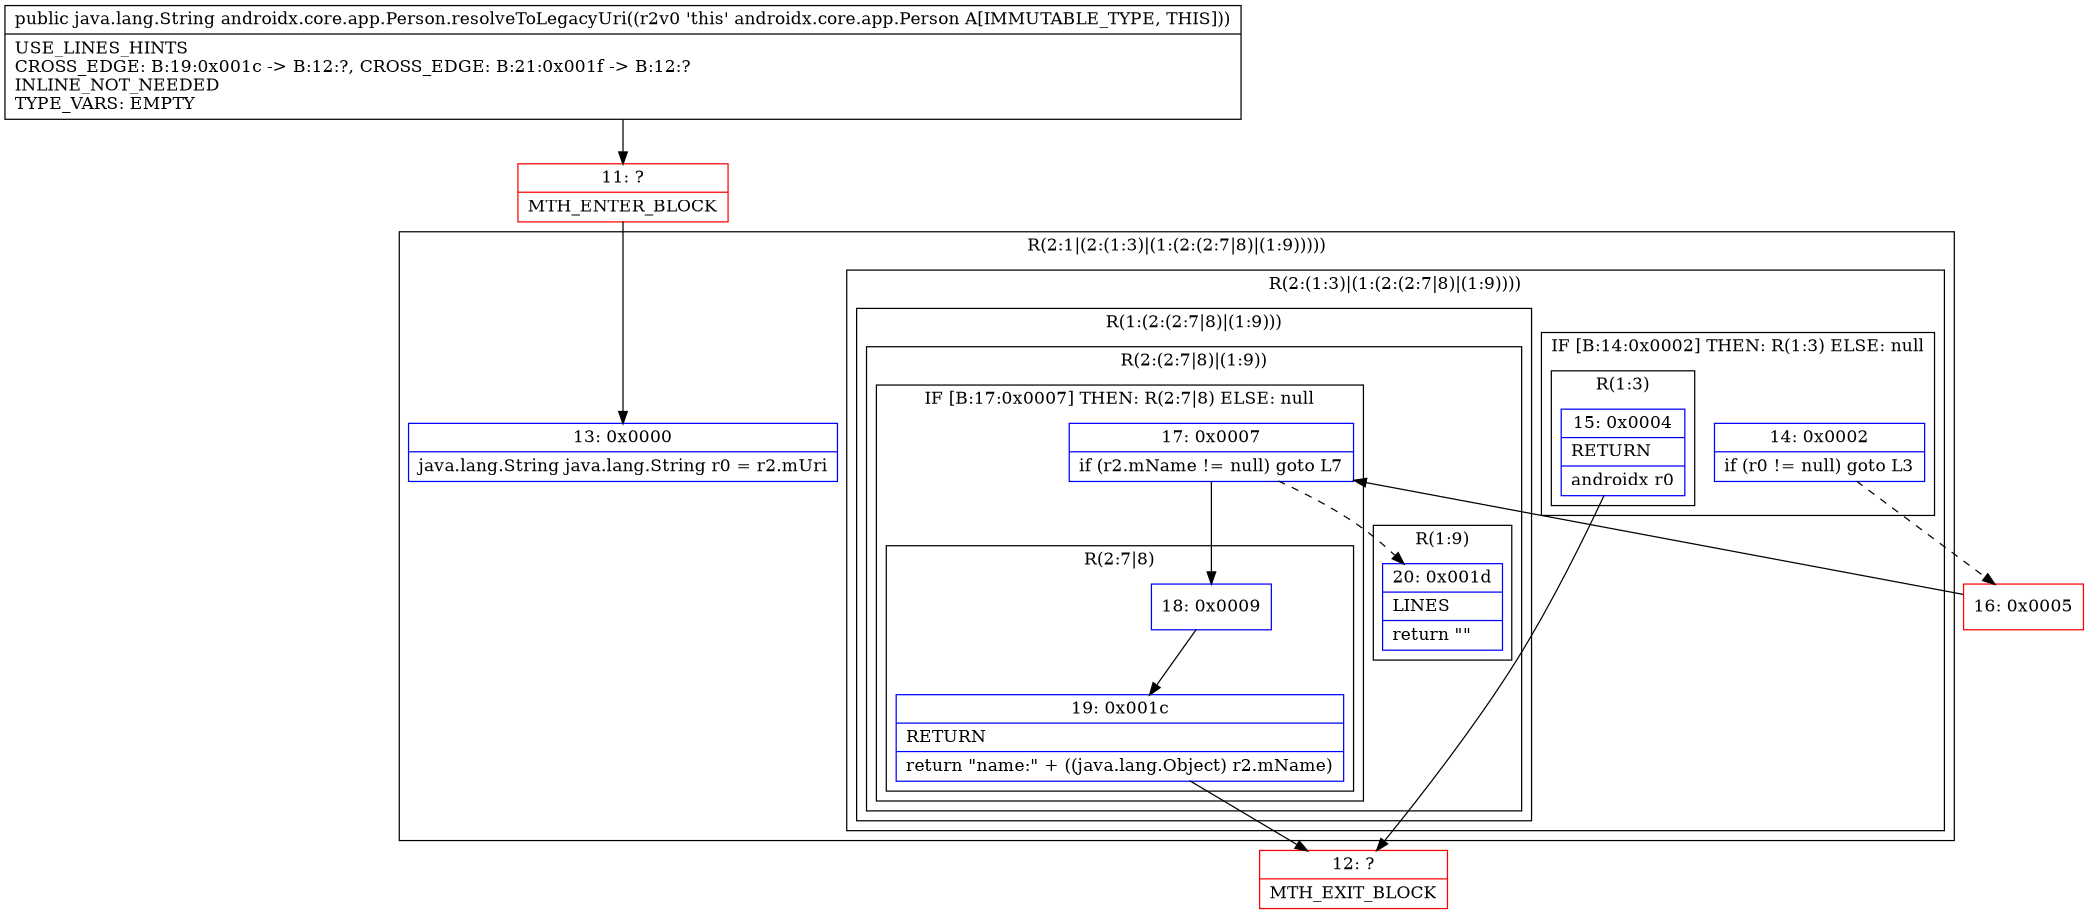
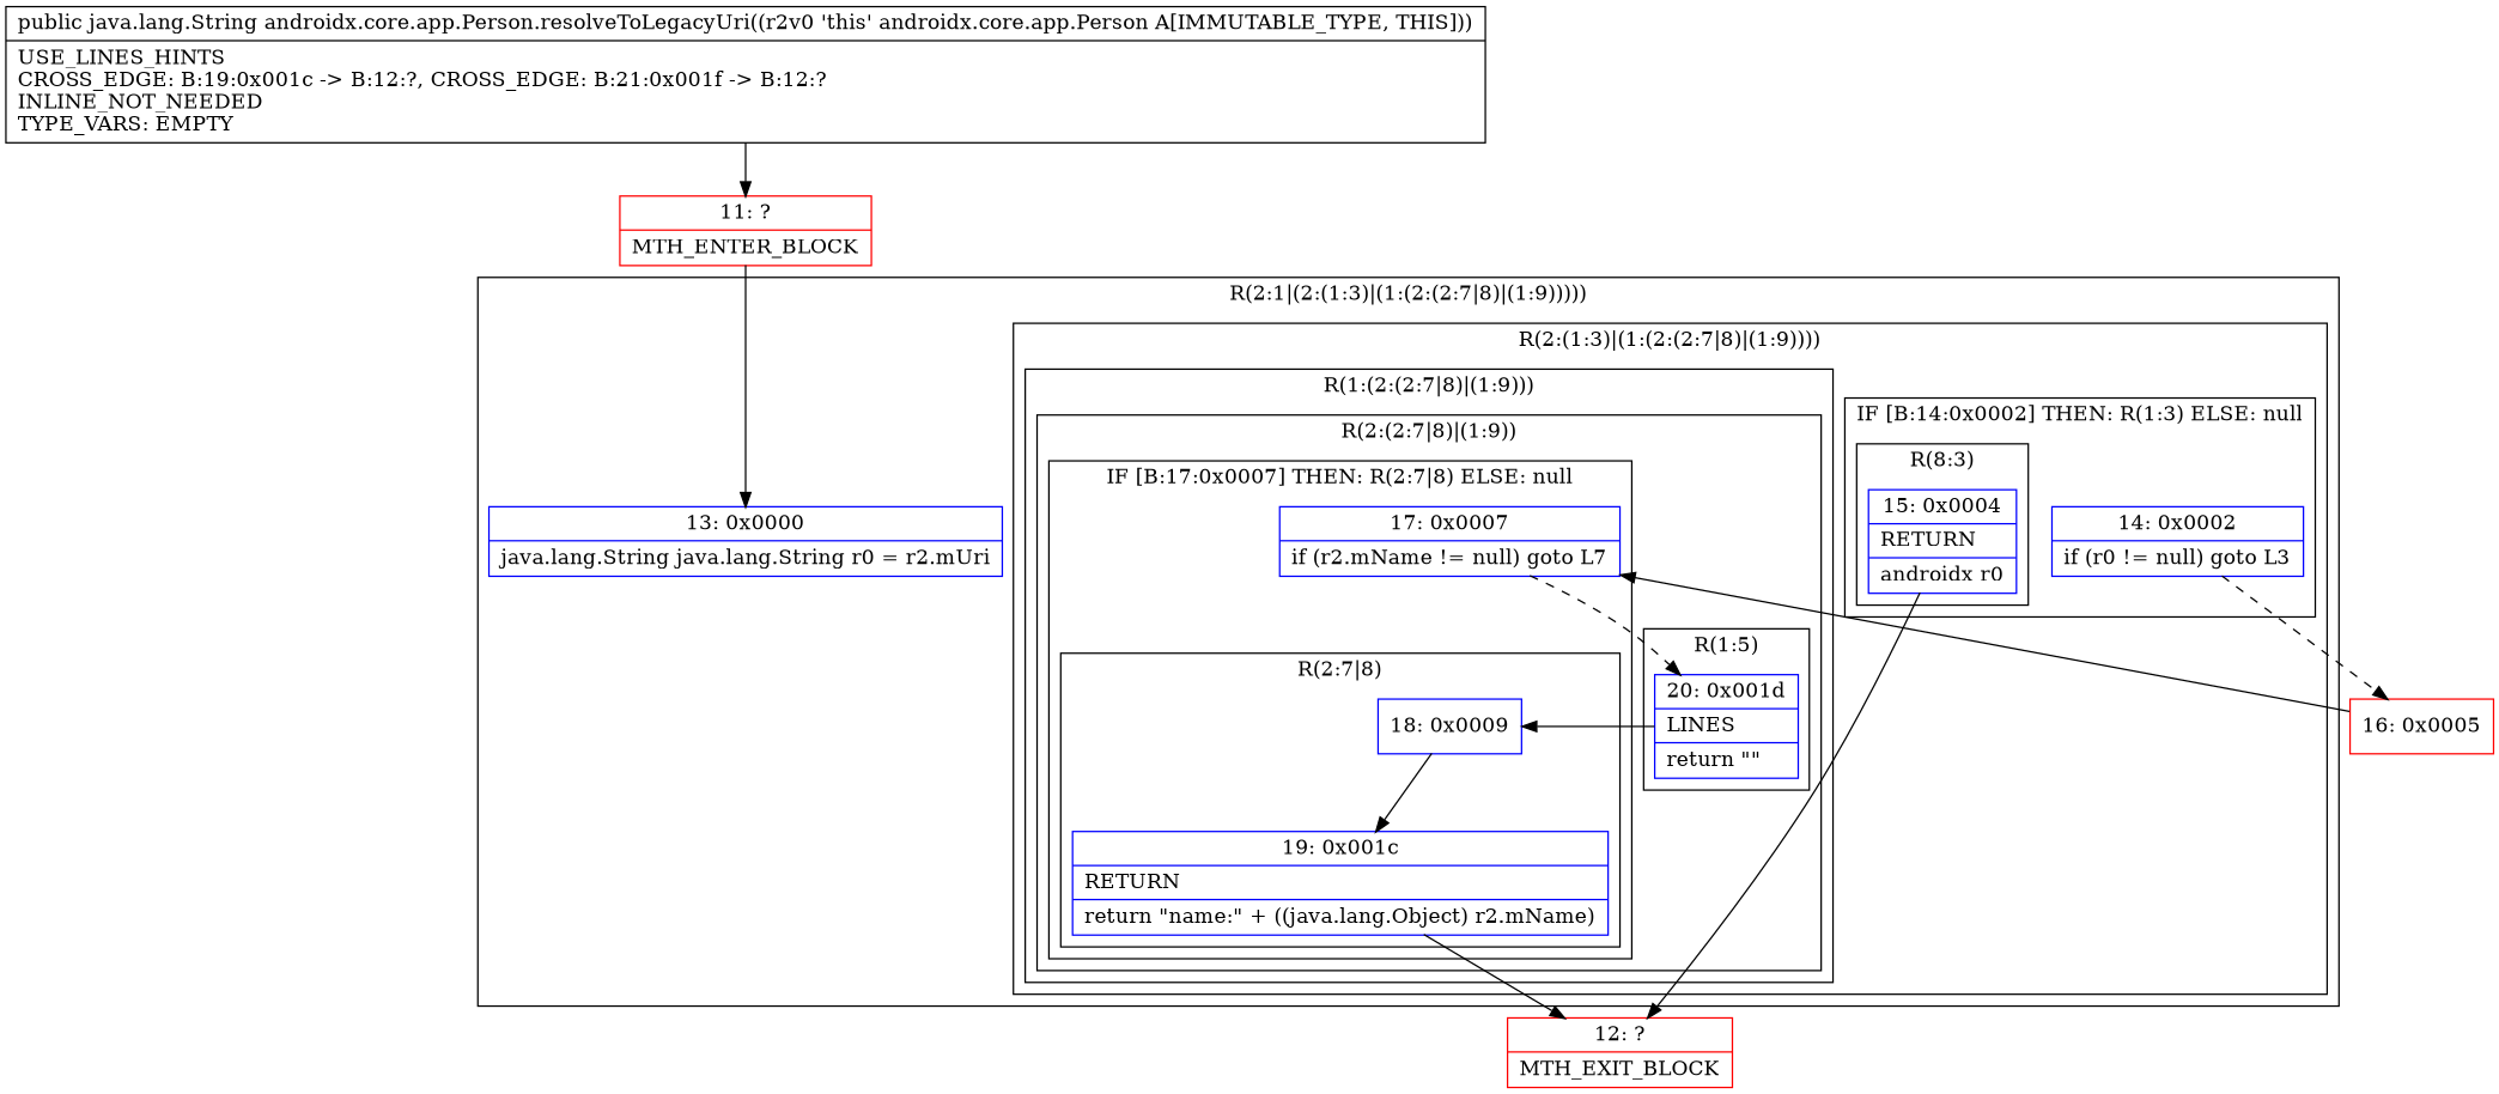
  digraph {
    node [color=blue shape=record]
    n1 [label="{15\:\ 0x0004|RETURN\l|androidx r0\l}"]
    n2 [label="{14\:\ 0x0002|if (r0 != null) goto L3\l}"]
    n3 [label="{18\:\ 0x0009}"]
    n4 [label="{19\:\ 0x001c|RETURN\l|return \"name:\" + ((java.lang.Object) r2.mName)\l}"]
    n5 [label="{17\:\ 0x0007|if (r2.mName != null) goto L7\l}"]
    n6 [label="{20\:\ 0x001d|LINES\l|return \"\"\l}"]
    n7 [label="{13\:\ 0x0000|java.lang.String java.lang.String r0 = r2.mUri\l}"]
    n8 [color=red label="{12\:\ ?|MTH_EXIT_BLOCK\l}"]
    n9 [color=red label="{16\:\ 0x0005}"]
    n10 [color=red label="{11\:\ ?|MTH_ENTER_BLOCK\l}"]
    n11 [label="{public java.lang.String androidx.core.app.Person.resolveToLegacyUri((r2v0 'this' androidx.core.app.Person A[IMMUTABLE_TYPE, THIS]))  | USE_LINES_HINTS\lCROSS_EDGE: B:19:0x001c \-\> B:12:?, CROSS_EDGE: B:21:0x001f \-\> B:12:?\lINLINE_NOT_NEEDED\lTYPE_VARS: EMPTY\l}" color=""]
    subgraph cluster_1 {
      label="R(2:1|(2:(1:3)|(1:(2:(2:7|8)|(1:9)))))"
      n7
      subgraph cluster_2 {
        label="R(2:(1:3)|(1:(2:(2:7|8)|(1:9))))"
        subgraph cluster_3 {
          label="IF [B:14:0x0002] THEN: R(1:3) ELSE: null"
          n2
          subgraph cluster_4 {
-           label="R(1:3)"
+           label="R(8:3)"
            n1
          }
        }
        subgraph cluster_5 {
          label="R(1:(2:(2:7|8)|(1:9)))"
          subgraph cluster_6 {
            label="R(2:(2:7|8)|(1:9))"
            subgraph cluster_7 {
              label="IF [B:17:0x0007] THEN: R(2:7|8) ELSE: null"
              n5
              subgraph cluster_8 {
                label="R(2:7|8)"
                n3
                n4
              }
            }
            subgraph cluster_9 {
-             label="R(1:9)"
+             label="R(1:5)"
              n6
            }
          }
        }
      }
    }
    n1 -> n8
    n2 -> n9 [style=dashed]
    n3 -> n4
    n4 -> n8
-   n5 -> n3
+   n6 -> n3
    n5 -> n6 [style=dashed]
    n9 -> n5
    n10 -> n7
    n11 -> n10
  }
